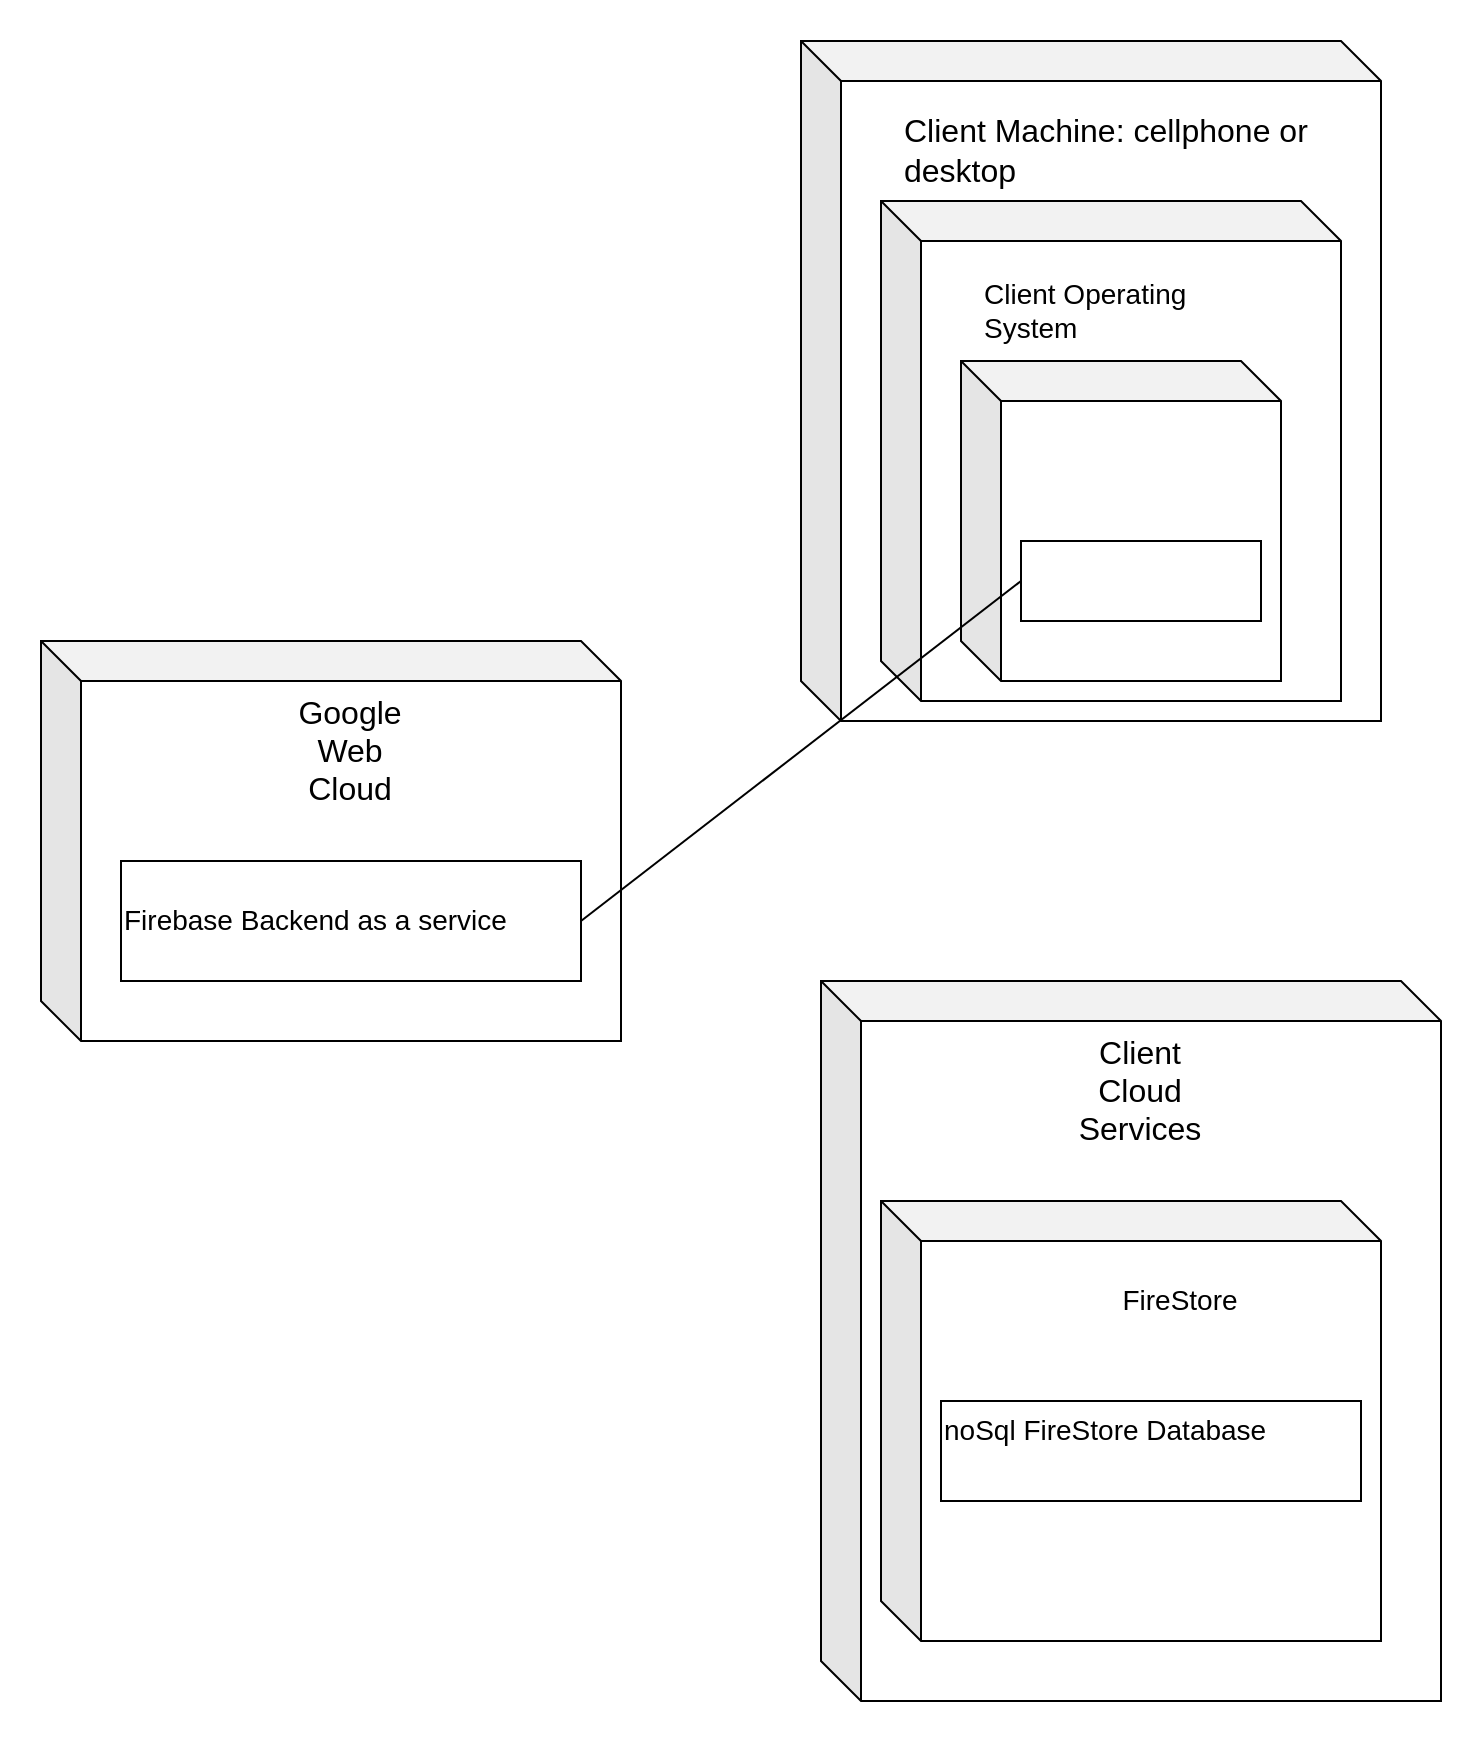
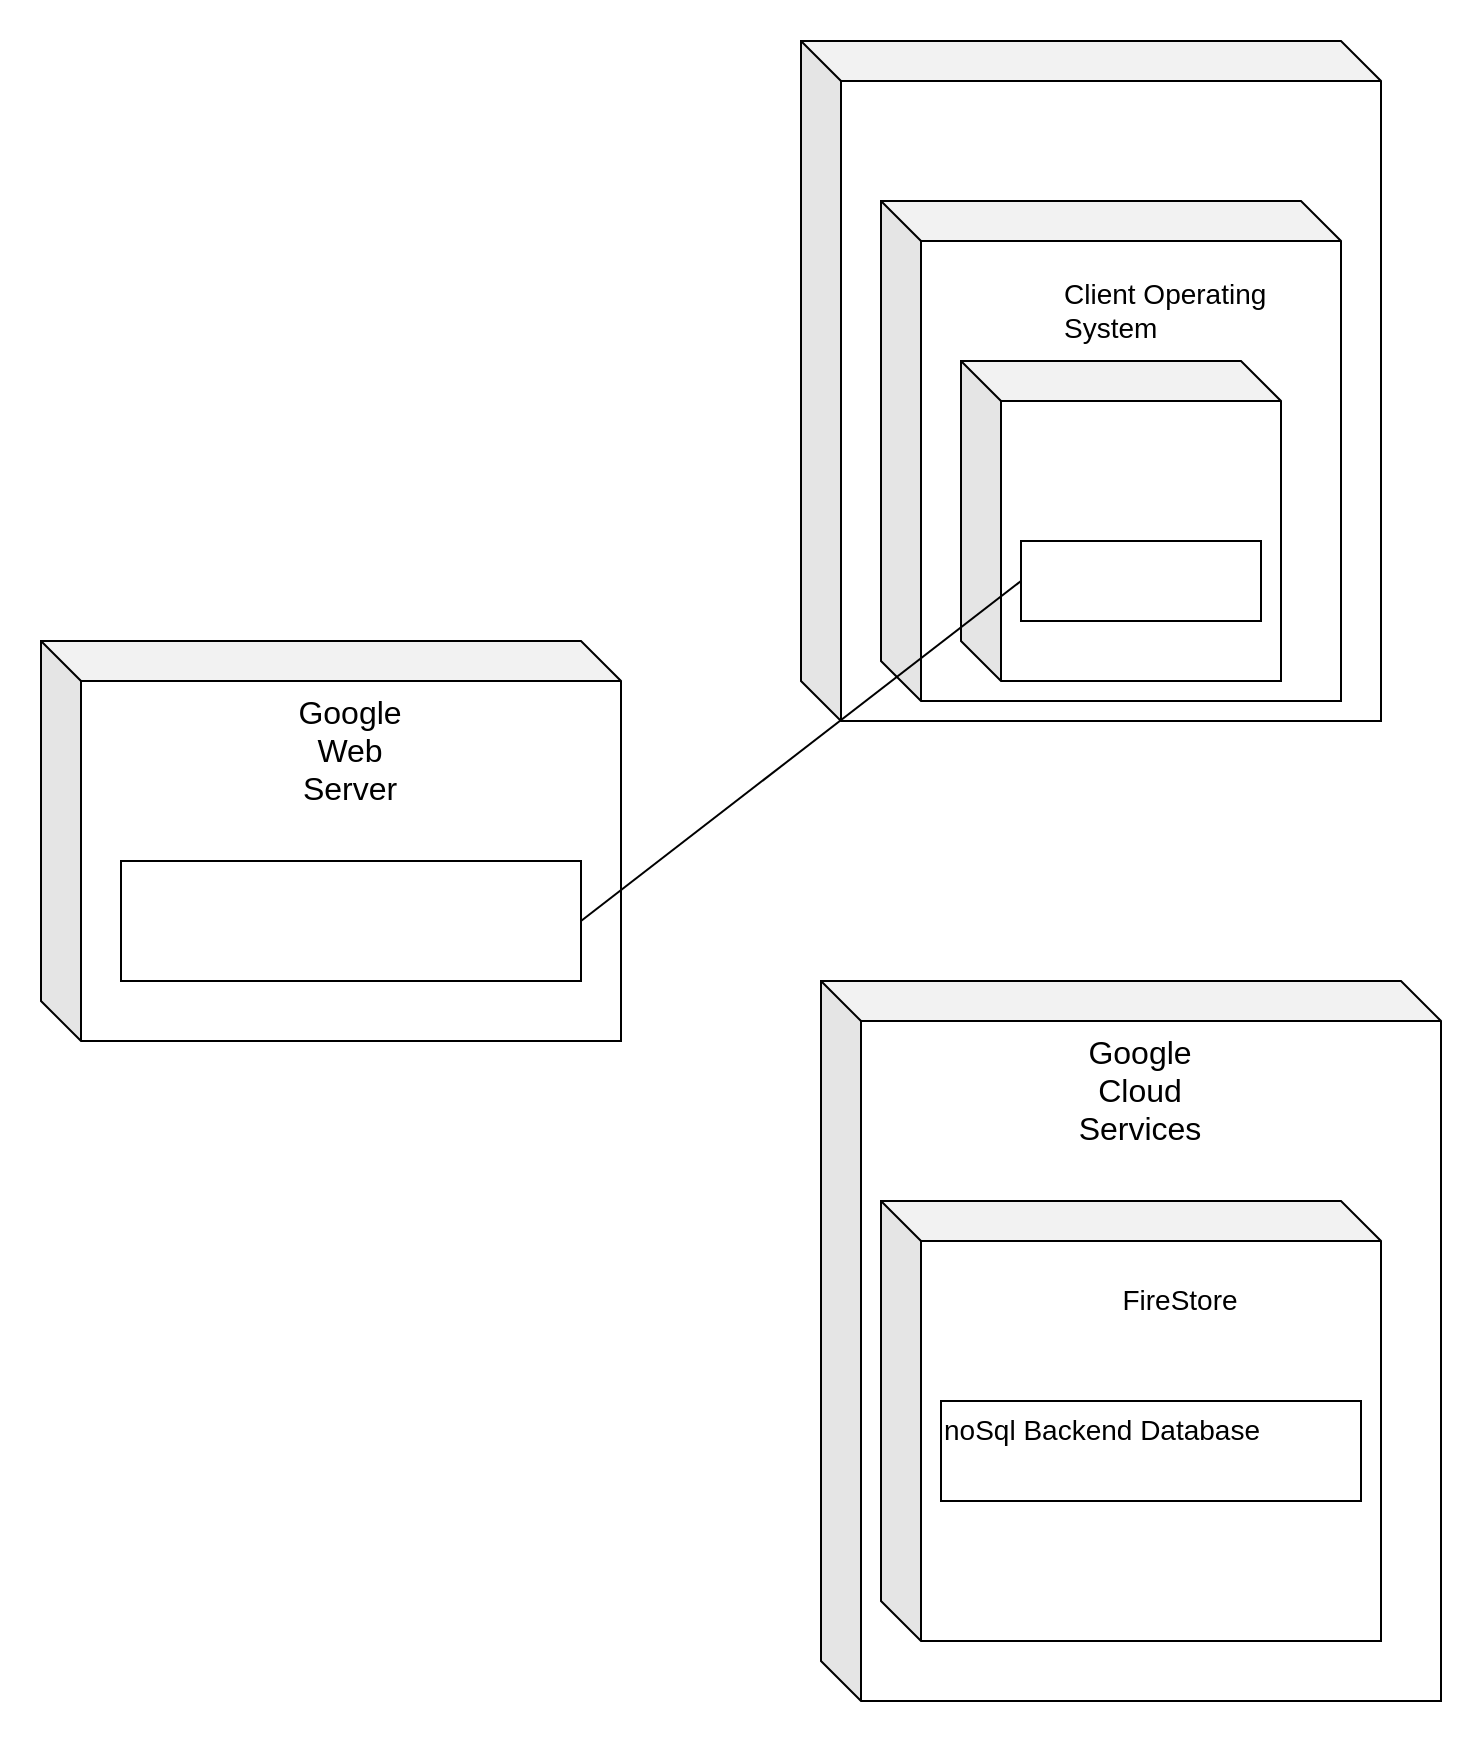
  <mxCell id="0" />
  <mxCell id="1" parent="0" />
  <mxCell id="2" value="" style="shape=cube;whiteSpace=wrap;html=1;boundedLbl=1;backgroundOutline=1;darkOpacity=0.05;darkOpacity2=0.1;" vertex="1" parent="1"><mxGeometry x="20" y="320" width="290" height="200" as="geometry" /></mxCell>
- <mxCell id="3" value="Google Web&lt;br&gt;Cloud" style="text;html=1;strokeColor=none;fillColor=none;align=center;verticalAlign=middle;whiteSpace=wrap;rounded=0;fontSize=16;" vertex="1" parent="1"><mxGeometry x="145" y="360" width="60" height="30" as="geometry" /></mxCell>
+ <mxCell id="3" value="Google Web&lt;br&gt;Server" style="text;html=1;strokeColor=none;fillColor=none;align=center;verticalAlign=middle;whiteSpace=wrap;rounded=0;fontSize=16;" vertex="1" parent="1"><mxGeometry x="145" y="360" width="60" height="30" as="geometry" /></mxCell>
  <mxCell id="4" value="" style="rounded=0;whiteSpace=wrap;html=1;" vertex="1" parent="1"><mxGeometry x="60" y="430" width="230" height="60" as="geometry" /></mxCell>
- <mxCell id="5" value="&lt;font style=&quot;font-size: 14px;&quot;&gt;Firebase Backend as a service&amp;nbsp;&lt;/font&gt;" style="text;html=1;strokeColor=none;fillColor=none;align=left;verticalAlign=middle;whiteSpace=wrap;rounded=0;" vertex="1" parent="1"><mxGeometry x="60" y="445" width="230" height="30" as="geometry" /></mxCell>
  <mxCell id="6" value="" style="shape=cube;whiteSpace=wrap;html=1;boundedLbl=1;backgroundOutline=1;darkOpacity=0.05;darkOpacity2=0.1;" vertex="1" parent="1"><mxGeometry x="400" y="20" width="290" height="340" as="geometry" /></mxCell>
- <mxCell id="7" value="Client Machine: cellphone or desktop&amp;nbsp;" style="text;html=1;strokeColor=none;fillColor=none;align=left;verticalAlign=middle;whiteSpace=wrap;rounded=0;fontSize=16;" vertex="1" parent="1"><mxGeometry x="450" y="60" width="230" height="30" as="geometry" /></mxCell>
  <mxCell id="8" value="" style="shape=cube;whiteSpace=wrap;html=1;boundedLbl=1;backgroundOutline=1;darkOpacity=0.05;darkOpacity2=0.1;" vertex="1" parent="1"><mxGeometry x="440" y="100" width="230" height="250" as="geometry" /></mxCell>
- <mxCell id="9" value="Client Operating System" style="text;html=1;strokeColor=none;fillColor=none;align=left;verticalAlign=middle;whiteSpace=wrap;rounded=0;fontSize=14;" vertex="1" parent="1"><mxGeometry x="490" y="140" width="120" height="30" as="geometry" /></mxCell>
+ <mxCell id="9" value="Client Operating System" style="text;html=1;strokeColor=none;fillColor=none;align=left;verticalAlign=middle;whiteSpace=wrap;rounded=0;fontSize=14;" vertex="1" parent="1"><mxGeometry x="530" y="140" width="120" height="30" as="geometry" /></mxCell>
  <mxCell id="10" value="" style="shape=cube;whiteSpace=wrap;html=1;boundedLbl=1;backgroundOutline=1;darkOpacity=0.05;darkOpacity2=0.1;" vertex="1" parent="1"><mxGeometry x="480" y="180" width="160" height="160" as="geometry" /></mxCell>
  <mxCell id="11" value="" style="rounded=0;whiteSpace=wrap;html=1;" vertex="1" parent="1"><mxGeometry x="510" y="270" width="120" height="40" as="geometry" /></mxCell>
  <mxCell id="12" value="" style="endArrow=none;html=1;rounded=0;entryX=0;entryY=0.5;entryDx=0;entryDy=0;exitX=1;exitY=0.5;exitDx=0;exitDy=0;" edge="1" parent="1" source="4" target="11"><mxGeometry width="50" height="50" relative="1" as="geometry"><mxPoint x="380" y="340" as="sourcePoint" /><mxPoint x="430" y="290" as="targetPoint" /></mxGeometry></mxCell>
  <mxCell id="13" value="" style="shape=cube;whiteSpace=wrap;html=1;boundedLbl=1;backgroundOutline=1;darkOpacity=0.05;darkOpacity2=0.1;" vertex="1" parent="1"><mxGeometry x="410" y="490" width="310" height="360" as="geometry" /></mxCell>
- <mxCell id="14" value="Client Cloud&lt;br&gt;Services" style="text;html=1;strokeColor=none;fillColor=none;align=center;verticalAlign=middle;whiteSpace=wrap;rounded=0;fontSize=16;" vertex="1" parent="1"><mxGeometry x="540" y="530" width="60" height="30" as="geometry" /></mxCell>
+ <mxCell id="14" value="Google Cloud&lt;br&gt;Services" style="text;html=1;strokeColor=none;fillColor=none;align=center;verticalAlign=middle;whiteSpace=wrap;rounded=0;fontSize=16;" vertex="1" parent="1"><mxGeometry x="540" y="530" width="60" height="30" as="geometry" /></mxCell>
  <mxCell id="15" value="" style="shape=cube;whiteSpace=wrap;html=1;boundedLbl=1;backgroundOutline=1;darkOpacity=0.05;darkOpacity2=0.1;" vertex="1" parent="1"><mxGeometry x="440" y="600" width="250" height="220" as="geometry" /></mxCell>
  <mxCell id="16" value="FireStore" style="text;html=1;strokeColor=none;fillColor=none;align=center;verticalAlign=middle;whiteSpace=wrap;rounded=0;fontSize=14;" vertex="1" parent="1"><mxGeometry x="530" y="635" width="120" height="30" as="geometry" /></mxCell>
  <mxCell id="17" value="" style="rounded=0;whiteSpace=wrap;html=1;" vertex="1" parent="1"><mxGeometry x="470" y="700" width="210" height="50" as="geometry" /></mxCell>
- <mxCell id="18" value="noSql FireStore Database" style="text;html=1;strokeColor=none;fillColor=none;align=left;verticalAlign=middle;whiteSpace=wrap;rounded=0;fontSize=14;" vertex="1" parent="1"><mxGeometry x="470" y="700" width="170" height="30" as="geometry" /></mxCell>
+ <mxCell id="18" value="noSql Backend Database" style="text;html=1;strokeColor=none;fillColor=none;align=left;verticalAlign=middle;whiteSpace=wrap;rounded=0;fontSize=14;" vertex="1" parent="1"><mxGeometry x="470" y="700" width="170" height="30" as="geometry" /></mxCell>
